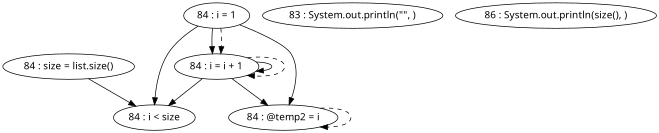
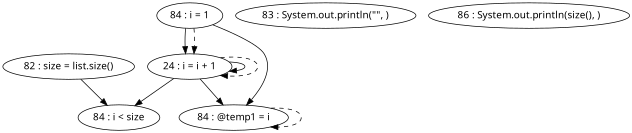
  digraph {
    fontname="Noto Sans"
    node [fontname="Noto Sans"]
    edge [fontname="Noto Sans"]
-   "82 : size = list.size()" [label="84 : size = list.size()"]
+   "82 : size = list.size()"
    "84 : i < size"
    "83 : System.out.println(\"\", )"
    n4 [label="84 : i = 1"]
-   "84 : @temp1 = i" [label="84 : @temp2 = i"]
-   "84 : i = i + 1"
+   "84 : @temp1 = i"
+   "84 : i = i + 1" [label="24 : i = i + 1"]
    n7 [label="86 : System.out.println(size(), )"]
    "82 : size = list.size()" -> "84 : i < size"
-   n4 -> "84 : i < size"
    n4 -> "84 : @temp1 = i"
    n4 -> "84 : i = i + 1"
    n4 -> "84 : i = i + 1" [style=dashed]
    "84 : @temp1 = i" -> "84 : @temp1 = i" [style=dashed]
    "84 : i = i + 1" -> "84 : i < size"
    "84 : i = i + 1" -> "84 : @temp1 = i"
    "84 : i = i + 1" -> "84 : i = i + 1"
    "84 : i = i + 1" -> "84 : i = i + 1" [style=dashed]
  }
